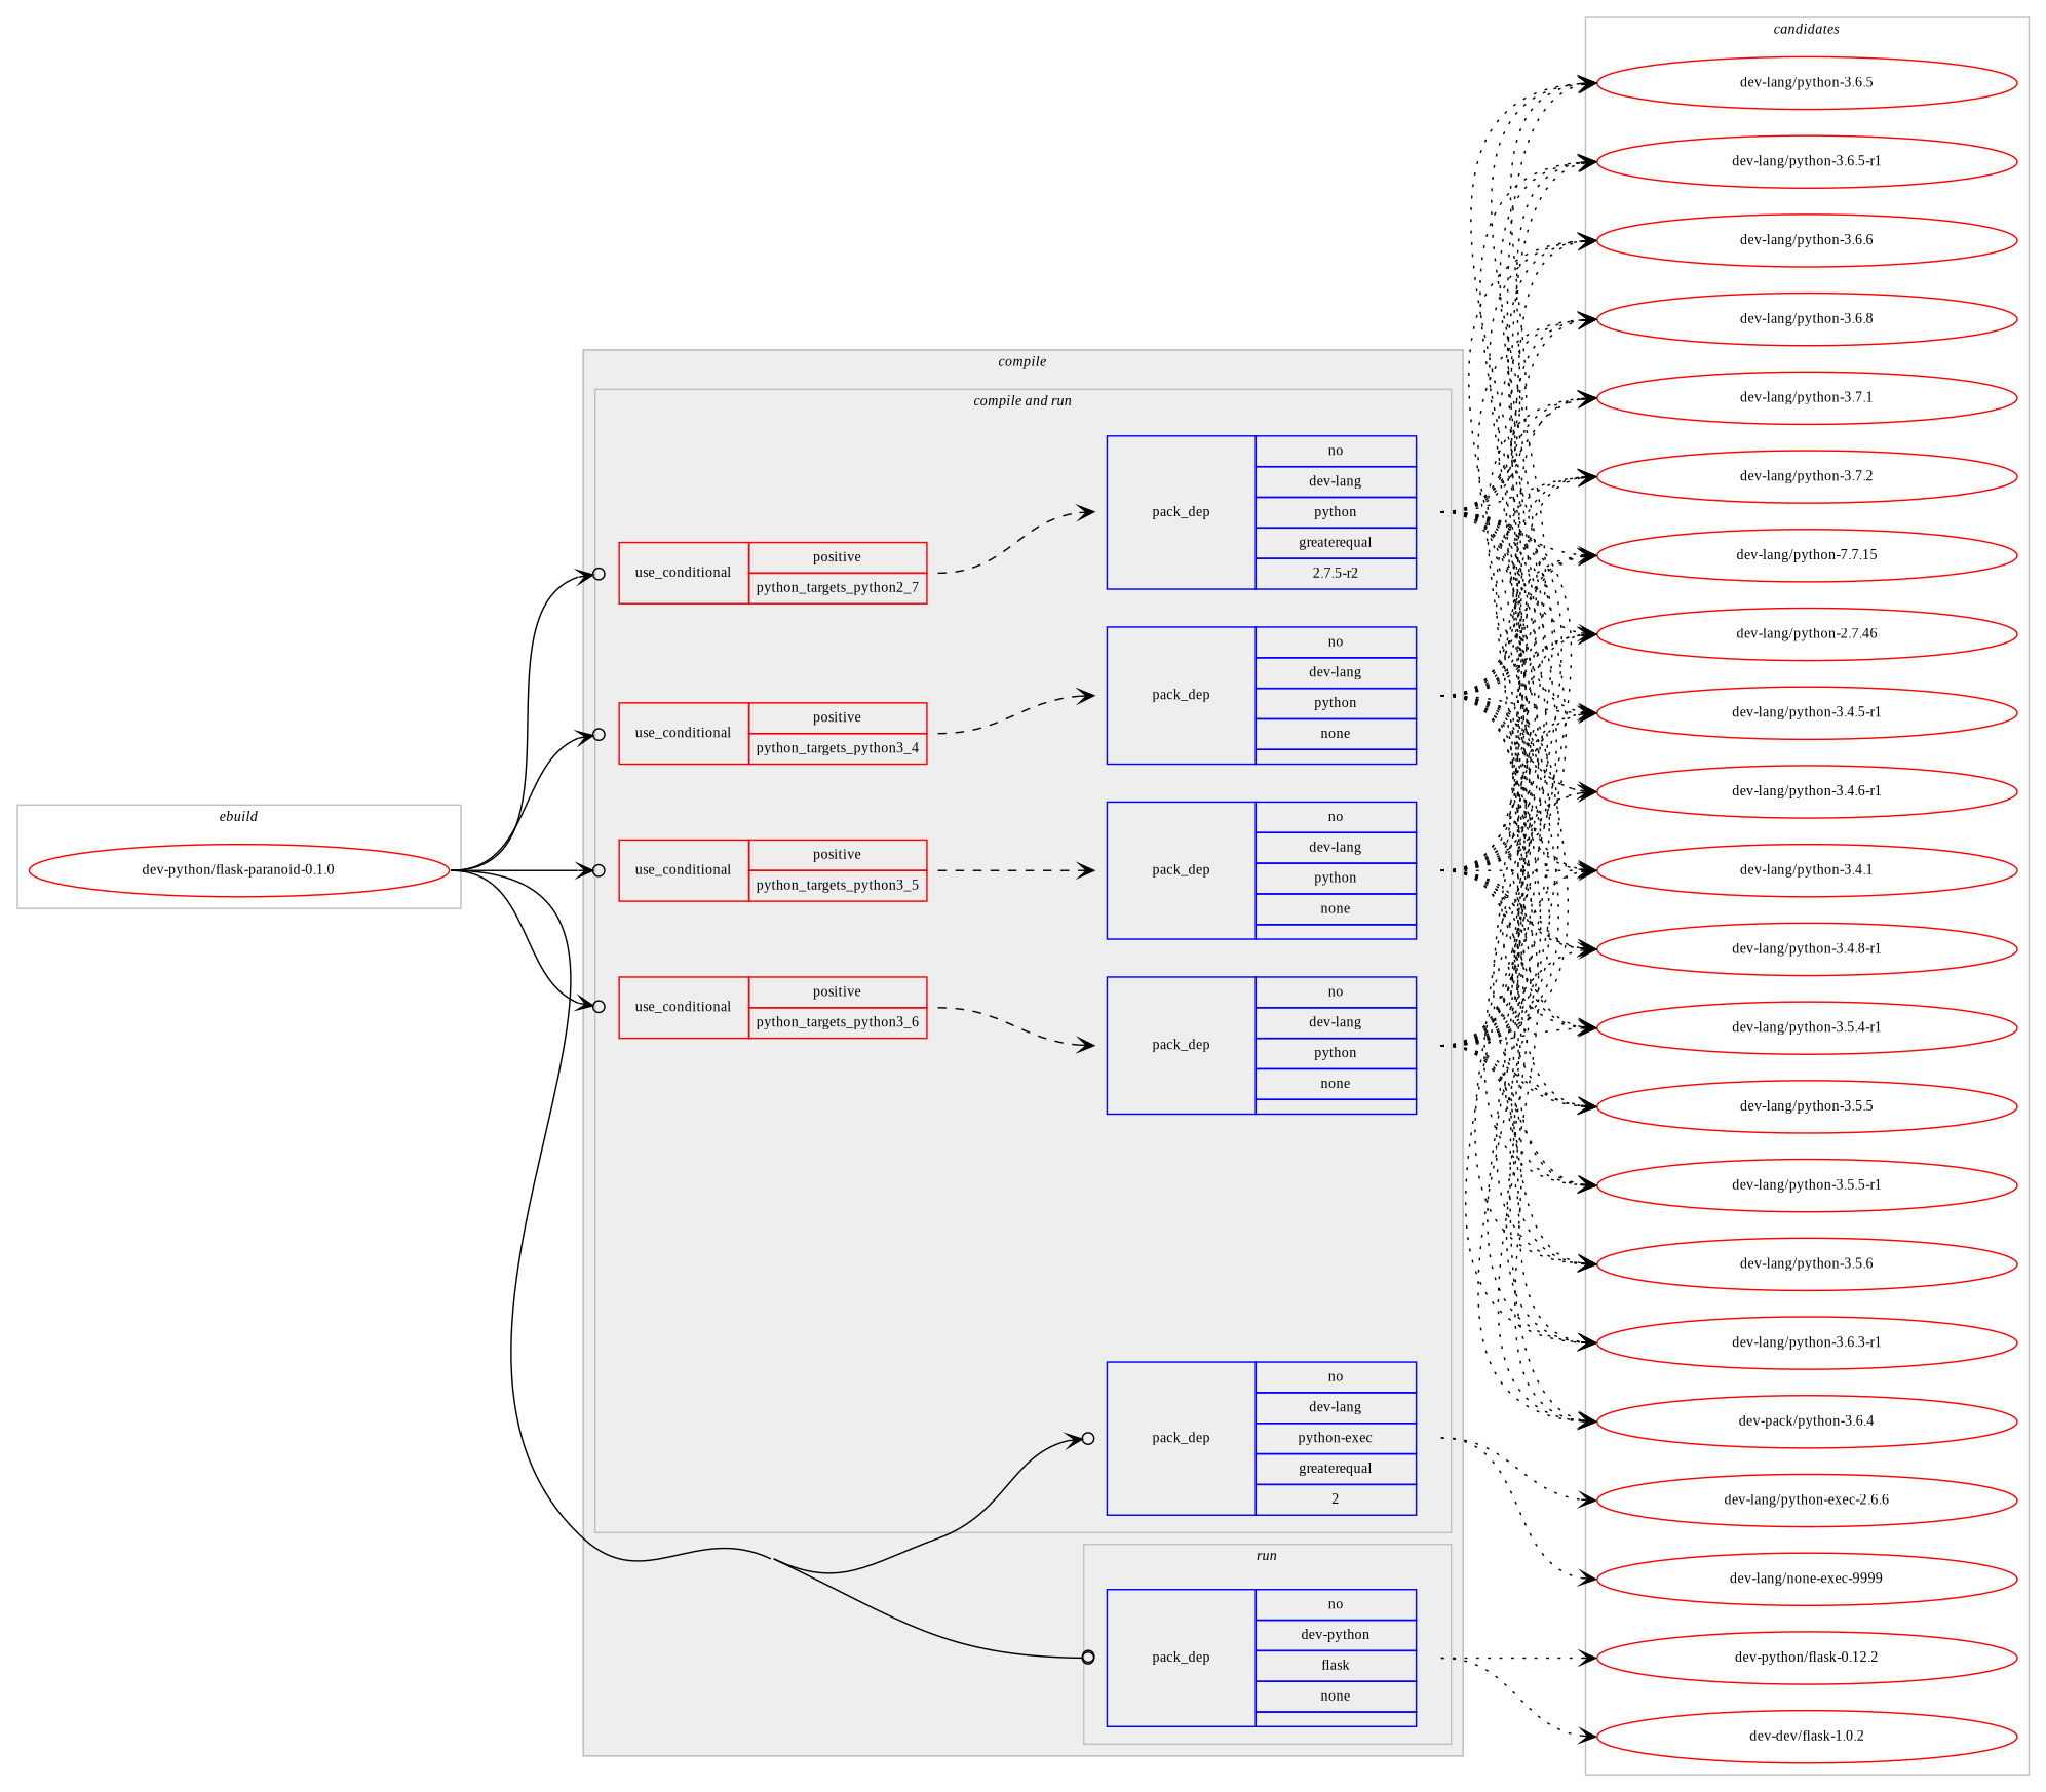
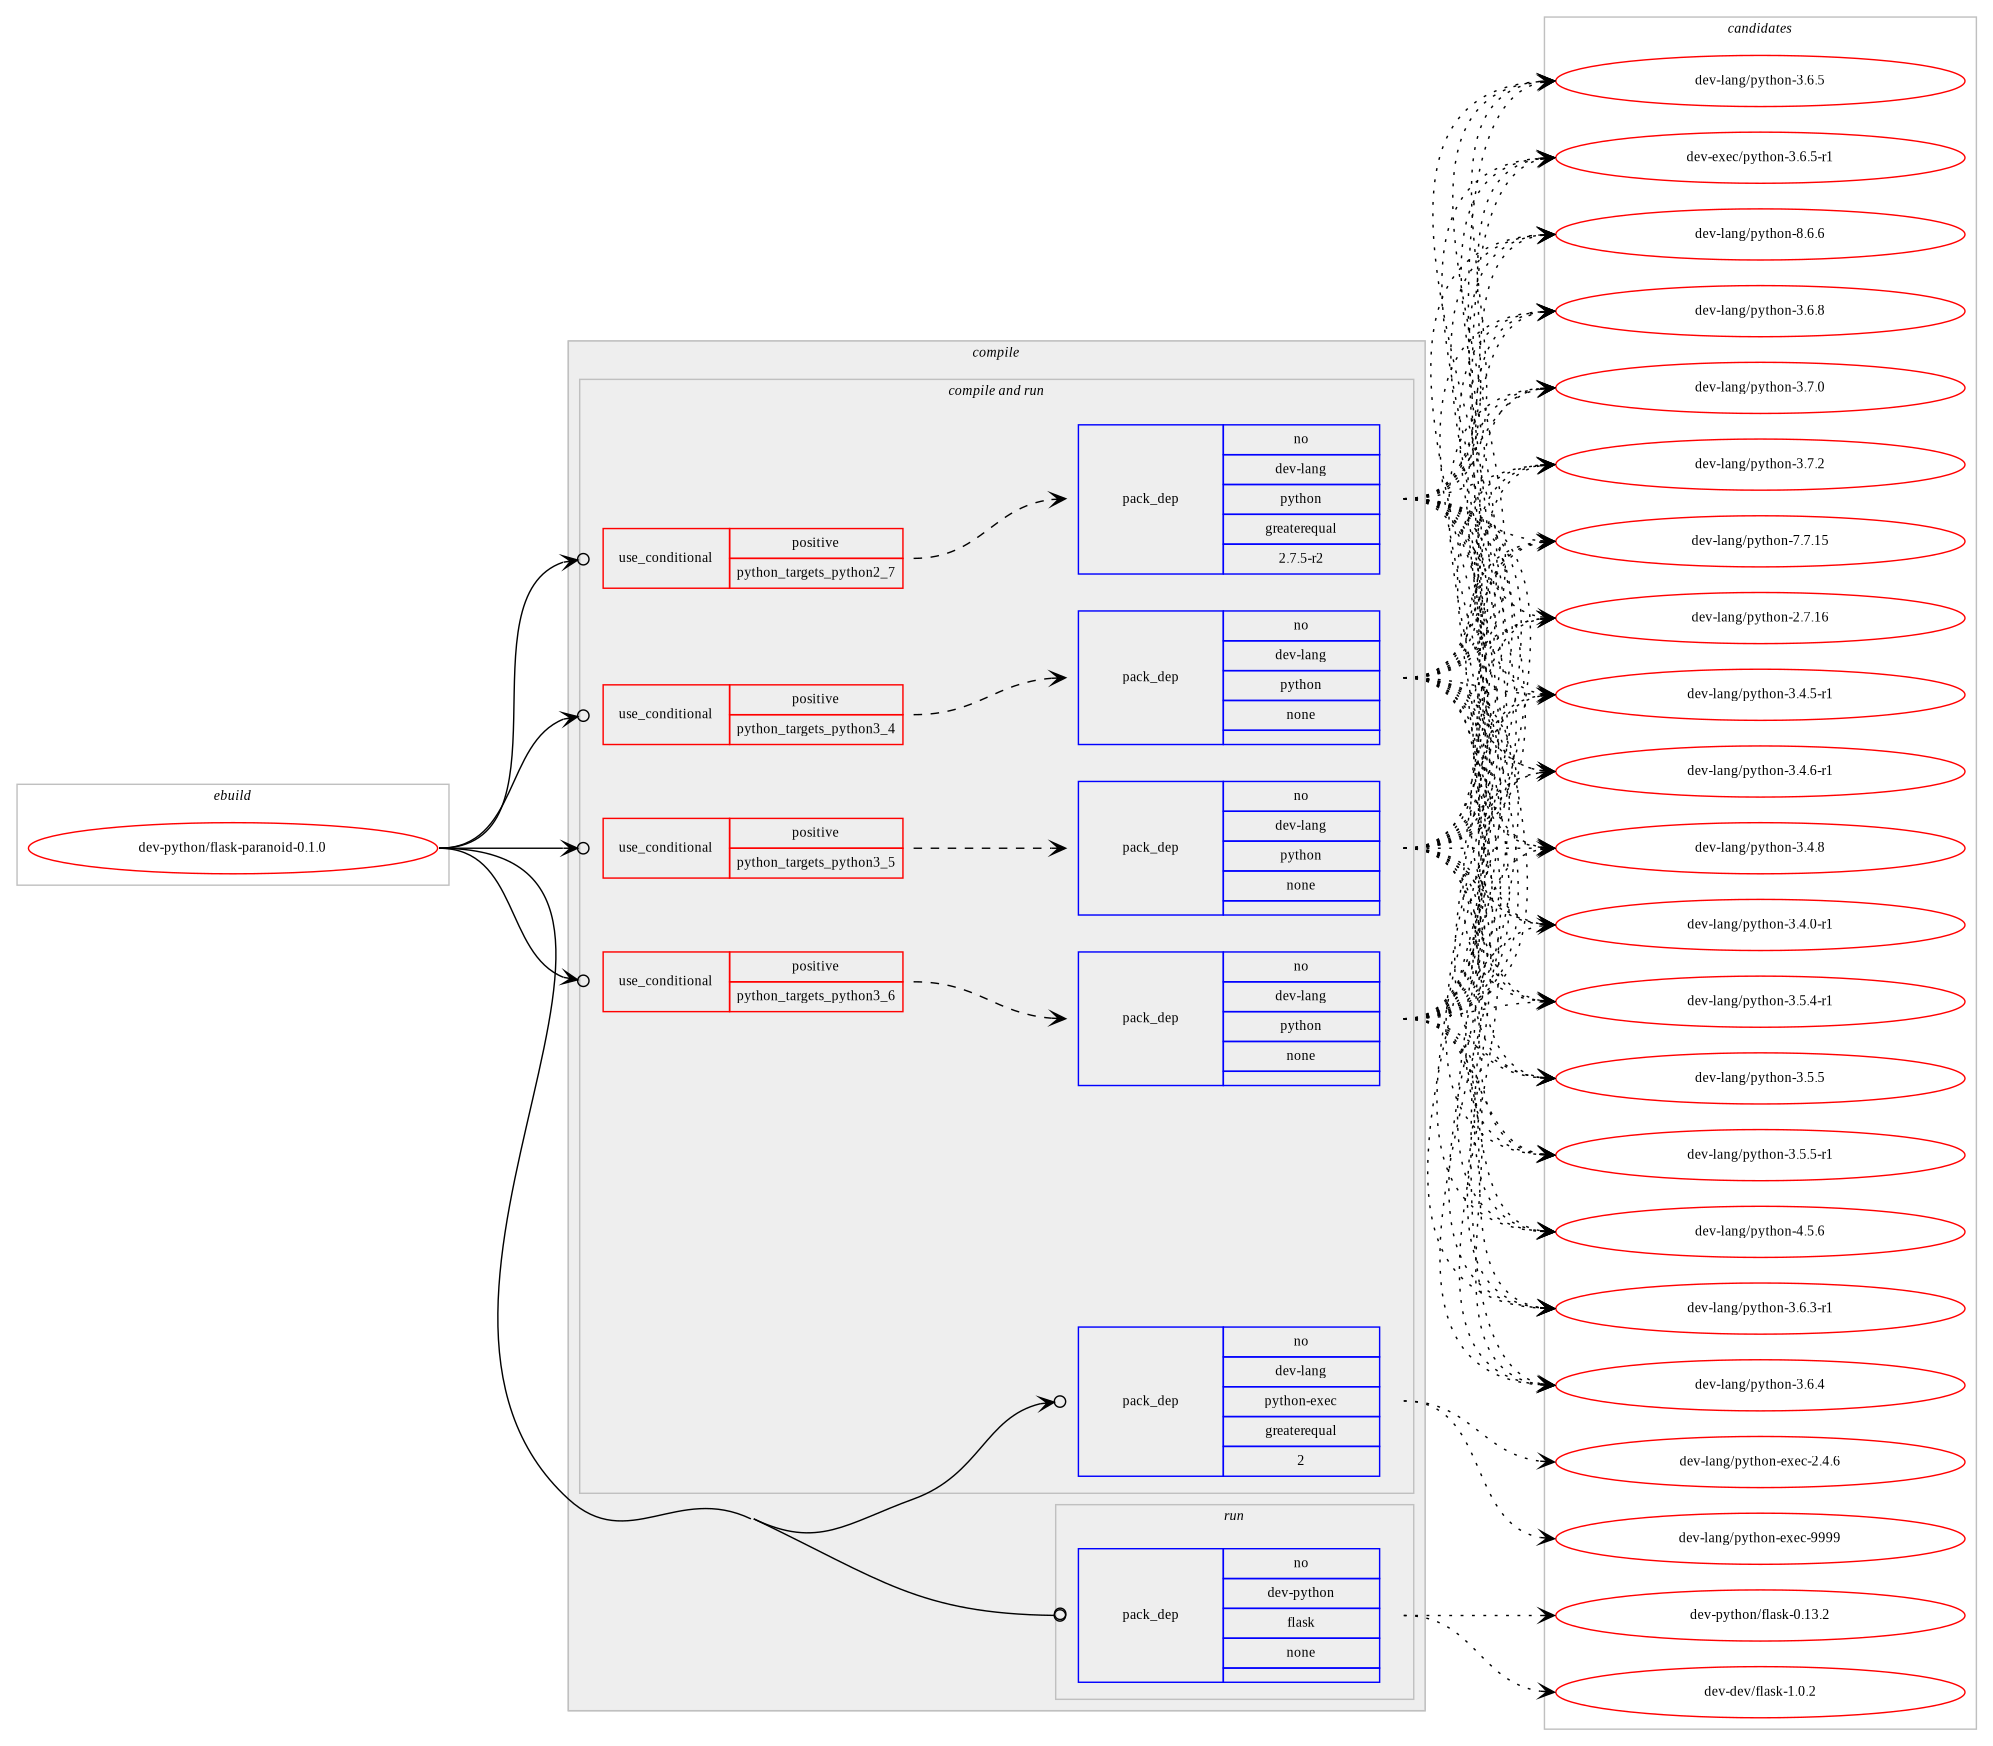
  digraph {
    compound=true
    concentrate=true
    fontname="Liberation Serif"
    fontsize=10
    newrank=true
    rankdir=LR
    ranksep=1.5
    node [color=red fontname="Liberation Serif" fontsize=10]
    edge [arrowhead=vee fontname="Liberation Serif" headport=w style=dotted tailport=e weight=100]
    n1 [label="dev-python/flask-paranoid-0.1.0" width=4]
    n2 [color=blue label=<<TABLE BORDER="0" CELLBORDER="1" CELLSPACING="0" CELLPADDING="4" WIDTH="220"><TR><TD ROWSPAN="6" CELLPADDING="30">pack_dep</TD></TR><TR><TD WIDTH="110">no</TD></TR><TR><TD>dev-lang</TD></TR><TR><TD>python</TD></TR><TR><TD>greaterequal</TD></TR><TR><TD>2.7.5-r2</TD></TR></TABLE>> shape=none]
    n3 [label=<<TABLE BORDER="0" CELLBORDER="1" CELLSPACING="0" CELLPADDING="4"><TR><TD ROWSPAN="3" CELLPADDING="10">use_conditional</TD></TR><TR><TD>positive</TD></TR><TR><TD>python_targets_python2_7</TD></TR></TABLE>> shape=none]
    n4 [color=blue label=<<TABLE BORDER="0" CELLBORDER="1" CELLSPACING="0" CELLPADDING="4" WIDTH="220"><TR><TD ROWSPAN="6" CELLPADDING="30">pack_dep</TD></TR><TR><TD WIDTH="110">no</TD></TR><TR><TD>dev-lang</TD></TR><TR><TD>python</TD></TR><TR><TD>none</TD></TR><TR><TD></TD></TR></TABLE>> shape=none]
    n5 [label=<<TABLE BORDER="0" CELLBORDER="1" CELLSPACING="0" CELLPADDING="4"><TR><TD ROWSPAN="3" CELLPADDING="10">use_conditional</TD></TR><TR><TD>positive</TD></TR><TR><TD>python_targets_python3_4</TD></TR></TABLE>> shape=none]
    n6 [color=blue label=<<TABLE BORDER="0" CELLBORDER="1" CELLSPACING="0" CELLPADDING="4" WIDTH="220"><TR><TD ROWSPAN="6" CELLPADDING="30">pack_dep</TD></TR><TR><TD WIDTH="110">no</TD></TR><TR><TD>dev-lang</TD></TR><TR><TD>python</TD></TR><TR><TD>none</TD></TR><TR><TD></TD></TR></TABLE>> shape=none]
    n7 [label=<<TABLE BORDER="0" CELLBORDER="1" CELLSPACING="0" CELLPADDING="4"><TR><TD ROWSPAN="3" CELLPADDING="10">use_conditional</TD></TR><TR><TD>positive</TD></TR><TR><TD>python_targets_python3_5</TD></TR></TABLE>> shape=none]
    n8 [color=blue label=<<TABLE BORDER="0" CELLBORDER="1" CELLSPACING="0" CELLPADDING="4" WIDTH="220"><TR><TD ROWSPAN="6" CELLPADDING="30">pack_dep</TD></TR><TR><TD WIDTH="110">no</TD></TR><TR><TD>dev-lang</TD></TR><TR><TD>python</TD></TR><TR><TD>none</TD></TR><TR><TD></TD></TR></TABLE>> shape=none]
    n9 [label=<<TABLE BORDER="0" CELLBORDER="1" CELLSPACING="0" CELLPADDING="4"><TR><TD ROWSPAN="3" CELLPADDING="10">use_conditional</TD></TR><TR><TD>positive</TD></TR><TR><TD>python_targets_python3_6</TD></TR></TABLE>> shape=none]
    n10 [color=blue label=<<TABLE BORDER="0" CELLBORDER="1" CELLSPACING="0" CELLPADDING="4" WIDTH="220"><TR><TD ROWSPAN="6" CELLPADDING="30">pack_dep</TD></TR><TR><TD WIDTH="110">no</TD></TR><TR><TD>dev-lang</TD></TR><TR><TD>python-exec</TD></TR><TR><TD>greaterequal</TD></TR><TR><TD>2</TD></TR></TABLE>> shape=none]
    n11 [color=blue label=<<TABLE BORDER="0" CELLBORDER="1" CELLSPACING="0" CELLPADDING="4" WIDTH="220"><TR><TD ROWSPAN="6" CELLPADDING="30">pack_dep</TD></TR><TR><TD WIDTH="110">no</TD></TR><TR><TD>dev-python</TD></TR><TR><TD>flask</TD></TR><TR><TD>none</TD></TR><TR><TD></TD></TR></TABLE>> shape=none]
    n12 [label="dev-lang/python-7.7.15" width=4]
-   n13 [label="dev-lang/python-2.7.46" width=4]
+   n13 [label="dev-lang/python-2.7.16" width=4]
    n14 [label="dev-lang/python-3.4.5-r1" width=4]
    n15 [label="dev-lang/python-3.4.6-r1" width=4]
-   n16 [label="dev-lang/python-3.4.1" width=4]
-   n17 [label="dev-lang/python-3.4.8-r1" width=4]
+   n16 [label="dev-lang/python-3.4.8" width=4]
+   n17 [label="dev-lang/python-3.4.0-r1" width=4]
    n18 [label="dev-lang/python-3.5.4-r1" width=4]
    n19 [label="dev-lang/python-3.5.5" width=4]
    n20 [label="dev-lang/python-3.5.5-r1" width=4]
-   n21 [label="dev-lang/python-3.5.6" width=4]
+   n21 [label="dev-lang/python-4.5.6" width=4]
    n22 [label="dev-lang/python-3.6.3-r1" width=4]
-   n23 [label="dev-pack/python-3.6.4" width=4]
+   n23 [label="dev-lang/python-3.6.4" width=4]
    n24 [label="dev-lang/python-3.6.5" width=4]
-   n25 [label="dev-lang/python-3.6.5-r1" width=4]
-   n26 [label="dev-lang/python-3.6.6" width=4]
+   n25 [label="dev-exec/python-3.6.5-r1" width=4]
+   n26 [label="dev-lang/python-8.6.6" width=4]
    n27 [label="dev-lang/python-3.6.8" width=4]
-   n28 [label="dev-lang/python-3.7.1" width=4]
+   n28 [label="dev-lang/python-3.7.0" width=4]
    n29 [label="dev-lang/python-3.7.2" width=4]
-   n30 [label="dev-lang/python-exec-2.6.6" width=4]
-   n31 [label="dev-lang/none-exec-9999" width=4]
-   n32 [label="dev-python/flask-0.12.2" width=4]
+   n30 [label="dev-lang/python-exec-2.4.6" width=4]
+   n31 [label="dev-lang/python-exec-9999" width=4]
+   n32 [label="dev-python/flask-0.13.2" width=4]
    n33 [label="dev-dev/flask-1.0.2" width=4]
    subgraph cluster_1 {
      color=gray
      label=<<i>ebuild</i>>
      rank=same
      n1
    }
    subgraph cluster_2 {
      color=gray
      label=<<i>dependencies</i>>
      subgraph cluster_3 {
        color=gray
        fillcolor="#eeeeee"
        label=<<i>compile</i>>
        style=filled
      }
      subgraph cluster_4 {
        color=gray
        fillcolor="#eeeeee"
        label=<<i>compile and run</i>>
        style=filled
        subgraph sub_5 {
          color=gray
          fillcolor="#eeeeee"
          label=<<i>compile and run</i>>
          style=filled
          n3
          subgraph sub_6 {
            color=gray
            fillcolor="#eeeeee"
            label=<<i>compile and run</i>>
            style=filled
            n2
          }
        }
        subgraph sub_7 {
          color=gray
          fillcolor="#eeeeee"
          label=<<i>compile and run</i>>
          style=filled
          n5
          subgraph sub_8 {
            color=gray
            fillcolor="#eeeeee"
            label=<<i>compile and run</i>>
            style=filled
            n4
          }
        }
        subgraph sub_9 {
          color=gray
          fillcolor="#eeeeee"
          label=<<i>compile and run</i>>
          style=filled
          n7
          subgraph sub_10 {
            color=gray
            fillcolor="#eeeeee"
            label=<<i>compile and run</i>>
            style=filled
            n6
          }
        }
        subgraph sub_11 {
          color=gray
          fillcolor="#eeeeee"
          label=<<i>compile and run</i>>
          style=filled
          n9
          subgraph sub_12 {
            color=gray
            fillcolor="#eeeeee"
            label=<<i>compile and run</i>>
            style=filled
            n8
          }
        }
        subgraph sub_13 {
          color=gray
          fillcolor="#eeeeee"
          label=<<i>compile and run</i>>
          style=filled
          n10
        }
      }
      subgraph cluster_14 {
        color=gray
        fillcolor="#eeeeee"
        label=<<i>run</i>>
        style=filled
        subgraph sub_15 {
          color=gray
          fillcolor="#eeeeee"
          label=<<i>run</i>>
          style=filled
          n11
        }
      }
    }
    subgraph cluster_16 {
      color=gray
      label=<<i>candidates</i>>
      rank=same
      subgraph sub_17 {
        color=black
        label=<<i>candidates</i>>
        nodesep=1
        rank=same
        n12
        n13
        n14
        n15
        n16
        n17
        n18
        n19
        n20
        n21
        n22
        n23
        n24
        n25
        n26
        n27
        n28
        n29
      }
      subgraph sub_18 {
        color=black
        label=<<i>candidates</i>>
        nodesep=1
        rank=same
        n12
        n13
        n14
        n15
        n16
        n17
        n18
        n19
        n20
        n21
        n22
        n23
        n24
        n25
        n26
        n27
        n28
        n29
      }
      subgraph sub_19 {
        color=black
        label=<<i>candidates</i>>
        nodesep=1
        rank=same
        n12
        n13
        n14
        n15
        n16
        n17
        n18
        n19
        n20
        n21
        n22
        n23
        n24
        n25
        n26
        n27
        n28
        n29
      }
      subgraph sub_20 {
        color=black
        label=<<i>candidates</i>>
        nodesep=1
        rank=same
        n12
        n13
        n14
        n15
        n16
        n17
        n18
        n19
        n20
        n21
        n22
        n23
        n24
        n25
        n26
        n27
        n28
        n29
      }
      subgraph sub_21 {
        color=black
        label=<<i>candidates</i>>
        nodesep=1
        rank=same
        n30
        n31
      }
      subgraph sub_22 {
        color=black
        label=<<i>candidates</i>>
        nodesep=1
        rank=same
        n32
        n33
      }
    }
    n1 -> n3 [arrowhead=odotvee style=solid weight=20]
    n1 -> n5 [arrowhead=odotvee style=solid weight=20]
    n1 -> n7 [arrowhead=odotvee style=solid weight=20]
    n1 -> n9 [arrowhead=odotvee style=solid weight=20]
    n1 -> n10 [arrowhead=odotvee style=solid weight=20]
    n1 -> n11 [arrowhead=odot style=solid weight=20]
    n2 -> n12
    n2 -> n13
    n2 -> n14
    n2 -> n15
    n2 -> n16
    n2 -> n17
    n2 -> n18
    n2 -> n19
    n2 -> n20
    n2 -> n21
    n2 -> n22
    n2 -> n23
    n2 -> n24
    n2 -> n25
    n2 -> n26
    n2 -> n27
    n2 -> n28
    n2 -> n29
    n3 -> n2 [style=dashed weight=20]
    n4 -> n12
    n4 -> n13
    n4 -> n14
    n4 -> n15
    n4 -> n16
    n4 -> n17
    n4 -> n18
    n4 -> n19
    n4 -> n20
    n4 -> n21
    n4 -> n22
    n4 -> n23
    n4 -> n24
    n4 -> n25
    n4 -> n26
    n4 -> n27
    n4 -> n28
    n4 -> n29
    n5 -> n4 [style=dashed weight=20]
    n6 -> n12
    n6 -> n13
    n6 -> n14
    n6 -> n15
    n6 -> n16
    n6 -> n17
    n6 -> n18
    n6 -> n19
    n6 -> n20
    n6 -> n21
    n6 -> n22
    n6 -> n23
    n6 -> n24
    n6 -> n25
    n6 -> n26
    n6 -> n27
    n6 -> n28
    n6 -> n29
    n7 -> n6 [style=dashed weight=20]
    n8 -> n12
    n8 -> n13
    n8 -> n14
    n8 -> n15
    n8 -> n16
    n8 -> n17
    n8 -> n18
    n8 -> n19
    n8 -> n20
    n8 -> n21
    n8 -> n22
    n8 -> n23
    n8 -> n24
    n8 -> n25
    n8 -> n26
    n8 -> n27
    n8 -> n28
    n8 -> n29
    n9 -> n8 [style=dashed weight=20]
    n10 -> n30
    n10 -> n31
    n11 -> n32
    n11 -> n33
  }
